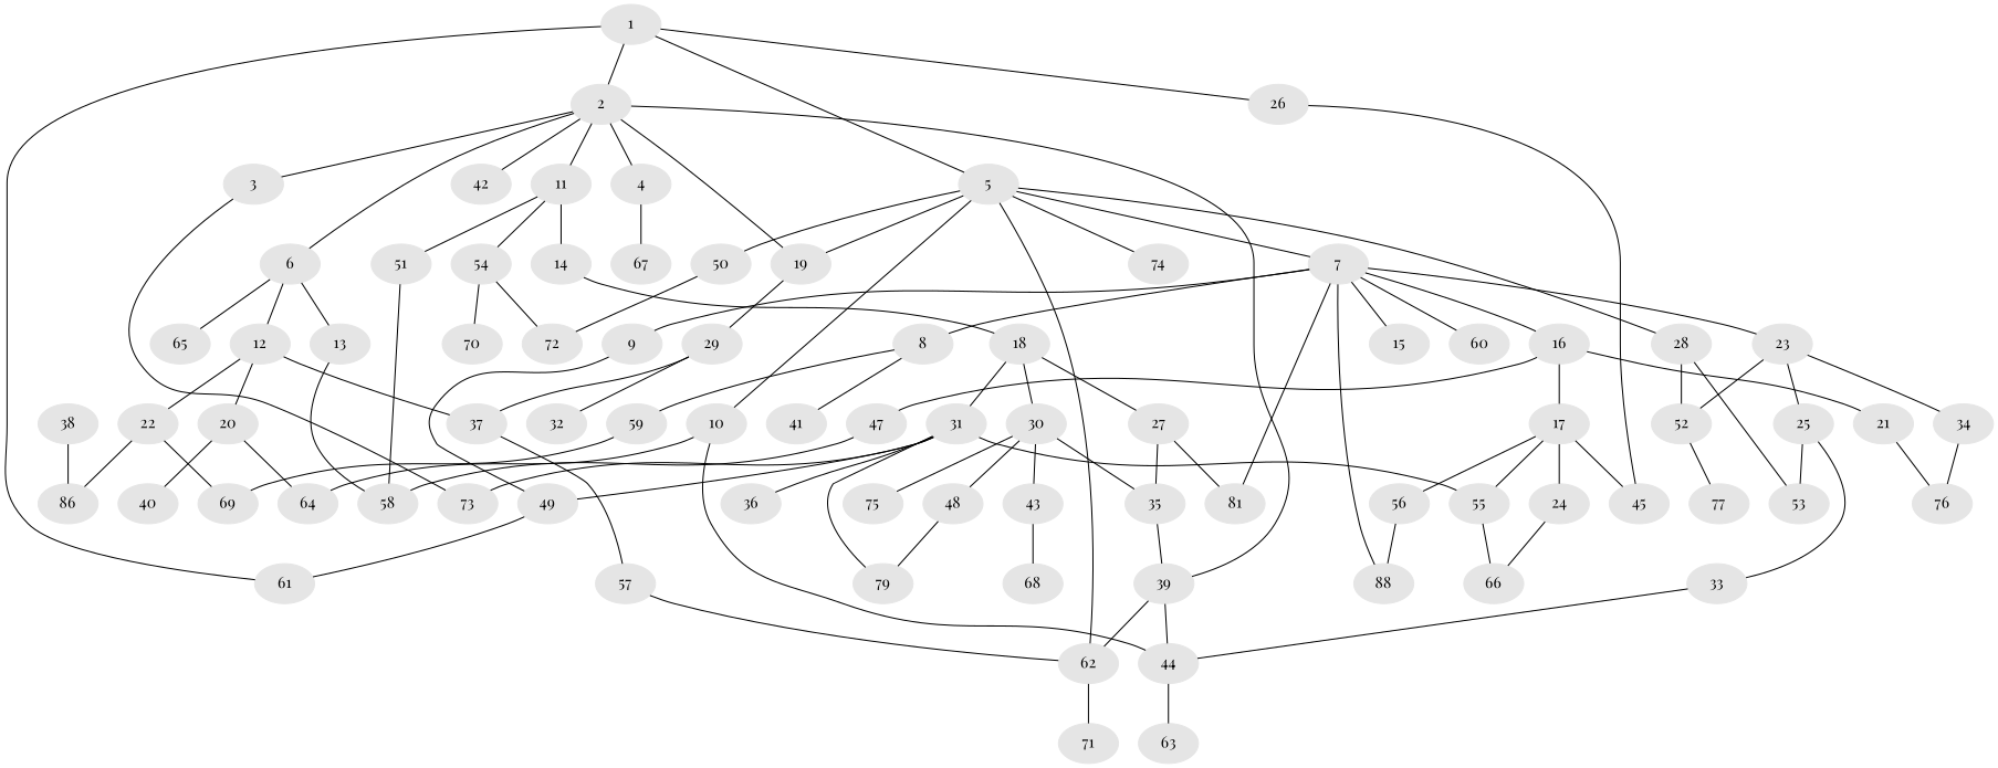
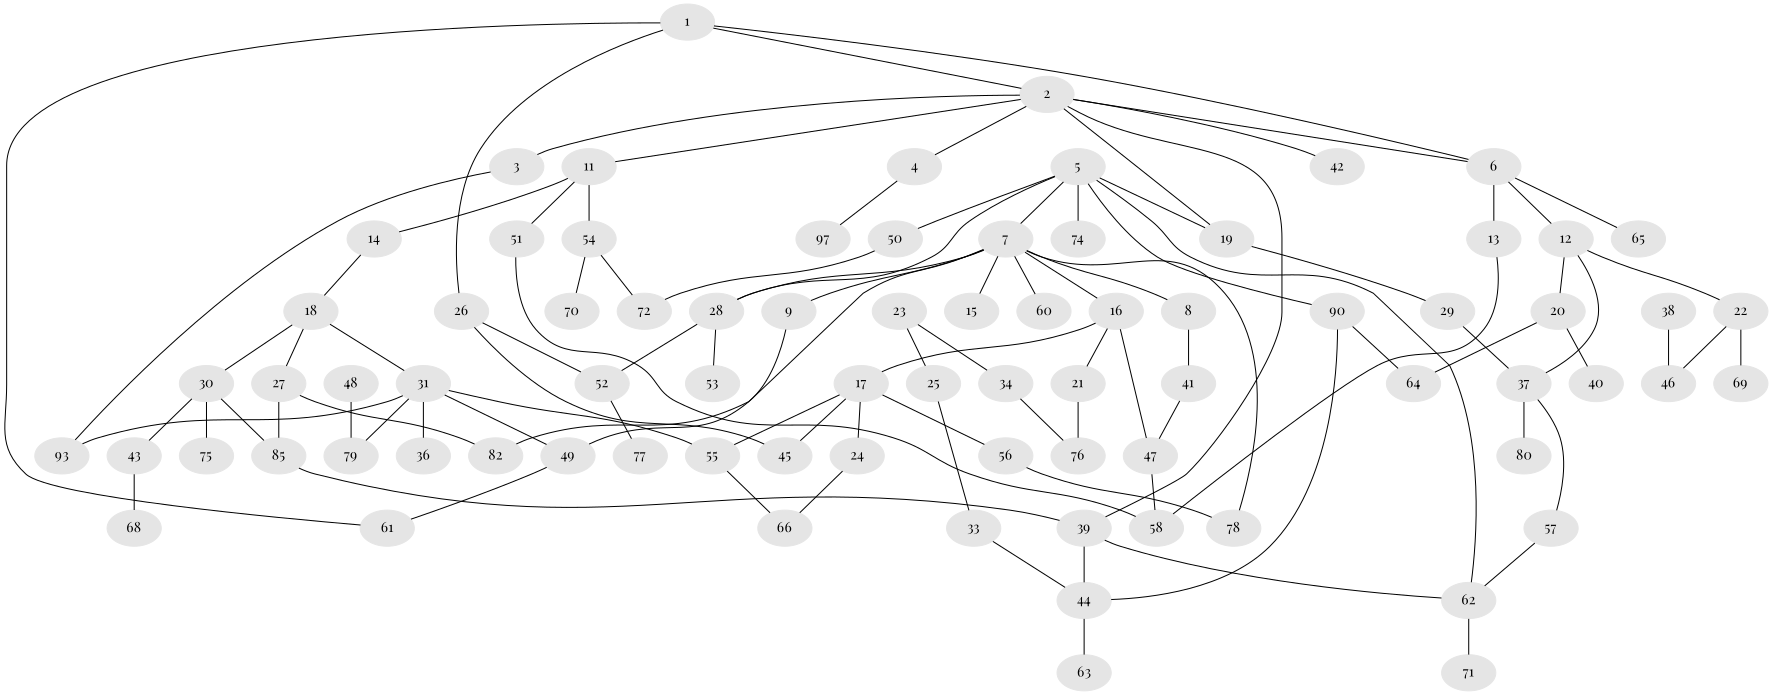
  graph {
    fontname="Playfair Display"
    node [color=gray90 fontname="Playfair Display" style=filled]
    edge [fontname="Playfair Display"]
    1
    2
    5
    26
    61
    3
    4
    6
    11
    19
    39
    42
    7
-   10
+   10 [label=90]
    28
    50
    62
    74
    45
    52
-   73
-   67
+   73 [label=93]
+   67 [label=97]
    12
    13
    65
    14
    51
    54
    29
    44
    8
    9
    15
    16
    23
    60
-   78 [label=88]
-   81
+   78
+   81 [label=82]
    64
    53
    72
    71
    20
    22
    37
    58
    41
-   59
    49
    17
    21
    47
    25
    34
    69
    63
    18
    70
    40
-   46 [label=86]
+   46
    38
    27
    30
    31
    24
    55
    56
    76
    66
-   35
+   35 [label=85]
    43
    48
    75
    36
    79
-   32
    33
    77
    57
+   80
    68
    1 -- 2
-   1 -- 5
+   1 -- 6
    1 -- 26
    1 -- 61
    2 -- 3
    2 -- 4
    2 -- 6
    2 -- 11
    2 -- 19
    2 -- 39
    2 -- 42
    5 -- 19
    5 -- 7
    5 -- 10
    5 -- 28
    5 -- 50
    5 -- 62
    5 -- 74
    26 -- 45
-   23 -- 52
+   26 -- 52
    3 -- 73
    4 -- 67
    6 -- 12
    6 -- 13
    6 -- 65
    11 -- 14
    11 -- 51
    11 -- 54
    19 -- 29
    39 -- 62
    39 -- 44
    7 -- 8
    7 -- 9
    7 -- 15
    7 -- 16
-   7 -- 23
+   7 -- 28
    7 -- 60
    7 -- 78
    7 -- 81
    10 -- 44
    10 -- 64
    28 -- 52
    28 -- 53
    50 -- 72
    62 -- 71
    52 -- 77
    12 -- 20
    12 -- 22
    12 -- 37
    13 -- 58
    14 -- 18
    51 -- 58
    54 -- 72
    54 -- 70
    29 -- 37
-   29 -- 32
    44 -- 63
    8 -- 41
-   8 -- 59
    9 -- 49
    16 -- 17
    16 -- 21
    16 -- 47
    23 -- 25
    23 -- 34
    20 -- 64
    20 -- 40
    22 -- 69
    22 -- 46
    37 -- 57
-   59 -- 69
+   37 -- 80
+   41 -- 47
    49 -- 61
    17 -- 45
    17 -- 24
    17 -- 55
    17 -- 56
    21 -- 76
    47 -- 58
-   25 -- 53
    25 -- 33
    34 -- 76
    18 -- 27
    18 -- 30
    18 -- 31
    38 -- 46
    27 -- 81
    27 -- 35
    30 -- 35
    30 -- 43
-   30 -- 48
    30 -- 75
    31 -- 73
    31 -- 49
    31 -- 55
    31 -- 36
    31 -- 79
    24 -- 66
    55 -- 66
    56 -- 78
    35 -- 39
    43 -- 68
    48 -- 79
    33 -- 44
    57 -- 62
  }
